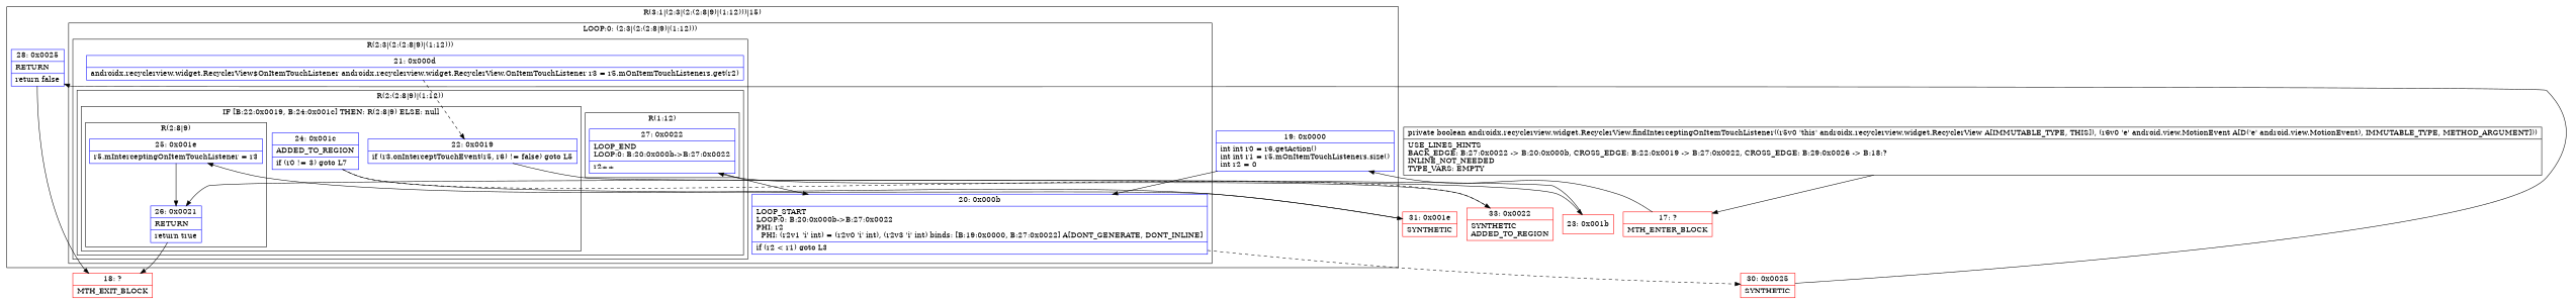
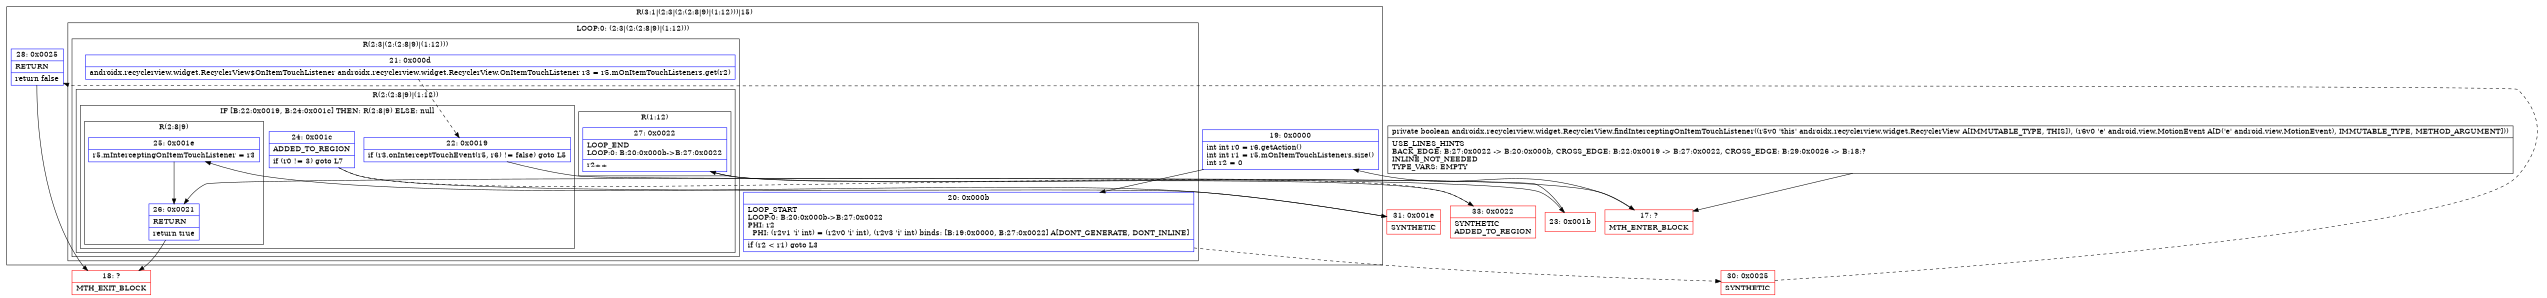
  digraph {
    node [color=blue shape=record]
    n1 [label="{25\:\ 0x001e|r5.mInterceptingOnItemTouchListener = r3\l}"]
    n2 [label="{26\:\ 0x0021|RETURN\l|return true\l}"]
    n3 [label="{22\:\ 0x0019|if (r3.onInterceptTouchEvent(r5, r6) != false) goto L5\l}"]
    n4 [label="{24\:\ 0x001c|ADDED_TO_REGION\l|if (r0 != 3) goto L7\l}"]
    n5 [label="{27\:\ 0x0022|LOOP_END\lLOOP:0: B:20:0x000b\-\>B:27:0x0022\l|r2++\l}"]
    n6 [label="{21\:\ 0x000d|androidx.recyclerview.widget.RecyclerView$OnItemTouchListener androidx.recyclerview.widget.RecyclerView.OnItemTouchListener r3 = r5.mOnItemTouchListeners.get(r2)\l}"]
    n7 [label="{20\:\ 0x000b|LOOP_START\lLOOP:0: B:20:0x000b\-\>B:27:0x0022\lPHI: r2 \l  PHI: (r2v1 'i' int) = (r2v0 'i' int), (r2v3 'i' int) binds: [B:19:0x0000, B:27:0x0022] A[DONT_GENERATE, DONT_INLINE]\l|if (r2 \< r1) goto L3\l}"]
    n8 [label="{19\:\ 0x0000|int int r0 = r6.getAction()\lint int r1 = r5.mOnItemTouchListeners.size()\lint r2 = 0\l}"]
    n9 [label="{28\:\ 0x0025|RETURN\l|return false\l}"]
    n10 [color=red label="{18\:\ ?|MTH_EXIT_BLOCK\l}"]
    n11 [color=red label="{23\:\ 0x001b}"]
    n12 [color=red label="{31\:\ 0x001e|SYNTHETIC\l}"]
    n13 [color=red label="{33\:\ 0x0022|SYNTHETIC\lADDED_TO_REGION\l}"]
    n14 [color=red label="{30\:\ 0x0025|SYNTHETIC\l}"]
    n15 [color=red label="{17\:\ ?|MTH_ENTER_BLOCK\l}"]
    n16 [label="{private boolean androidx.recyclerview.widget.RecyclerView.findInterceptingOnItemTouchListener((r5v0 'this' androidx.recyclerview.widget.RecyclerView A[IMMUTABLE_TYPE, THIS]), (r6v0 'e' android.view.MotionEvent A[D('e' android.view.MotionEvent), IMMUTABLE_TYPE, METHOD_ARGUMENT]))  | USE_LINES_HINTS\lBACK_EDGE: B:27:0x0022 \-\> B:20:0x000b, CROSS_EDGE: B:22:0x0019 \-\> B:27:0x0022, CROSS_EDGE: B:29:0x0026 \-\> B:18:?\lINLINE_NOT_NEEDED\lTYPE_VARS: EMPTY\l}" color=""]
    subgraph cluster_1 {
      label="R(3:1|(2:3|(2:(2:8|9)|(1:12)))|15)"
      n8
      n9
      subgraph cluster_2 {
        label="LOOP:0: (2:3|(2:(2:8|9)|(1:12)))"
        n7
        subgraph cluster_3 {
          label="R(2:3|(2:(2:8|9)|(1:12)))"
          n6
          subgraph cluster_4 {
            label="R(2:(2:8|9)|(1:12))"
            subgraph cluster_5 {
              label="IF [B:22:0x0019, B:24:0x001c] THEN: R(2:8|9) ELSE: null"
              n3
              n4
              subgraph cluster_6 {
                label="R(2:8|9)"
                n1
                n2
              }
            }
            subgraph cluster_7 {
              label="R(1:12)"
              n5
            }
          }
        }
      }
    }
    n1 -> n2
    n2 -> n10
    n3 -> n11
    n4 -> n12
    n4 -> n13 [style=dashed]
-   n5 -> n7
+   n5 -> n15
    n6 -> n3 [style=dashed]
    n7 -> n14 [style=dashed]
    n8 -> n7
    n9 -> n10
    n11 -> n2
    n12 -> n1
    n13 -> n5
-   n14 -> n9
+   n14 -> n9 [style=dashed]
    n15 -> n8
    n16 -> n15
  }
